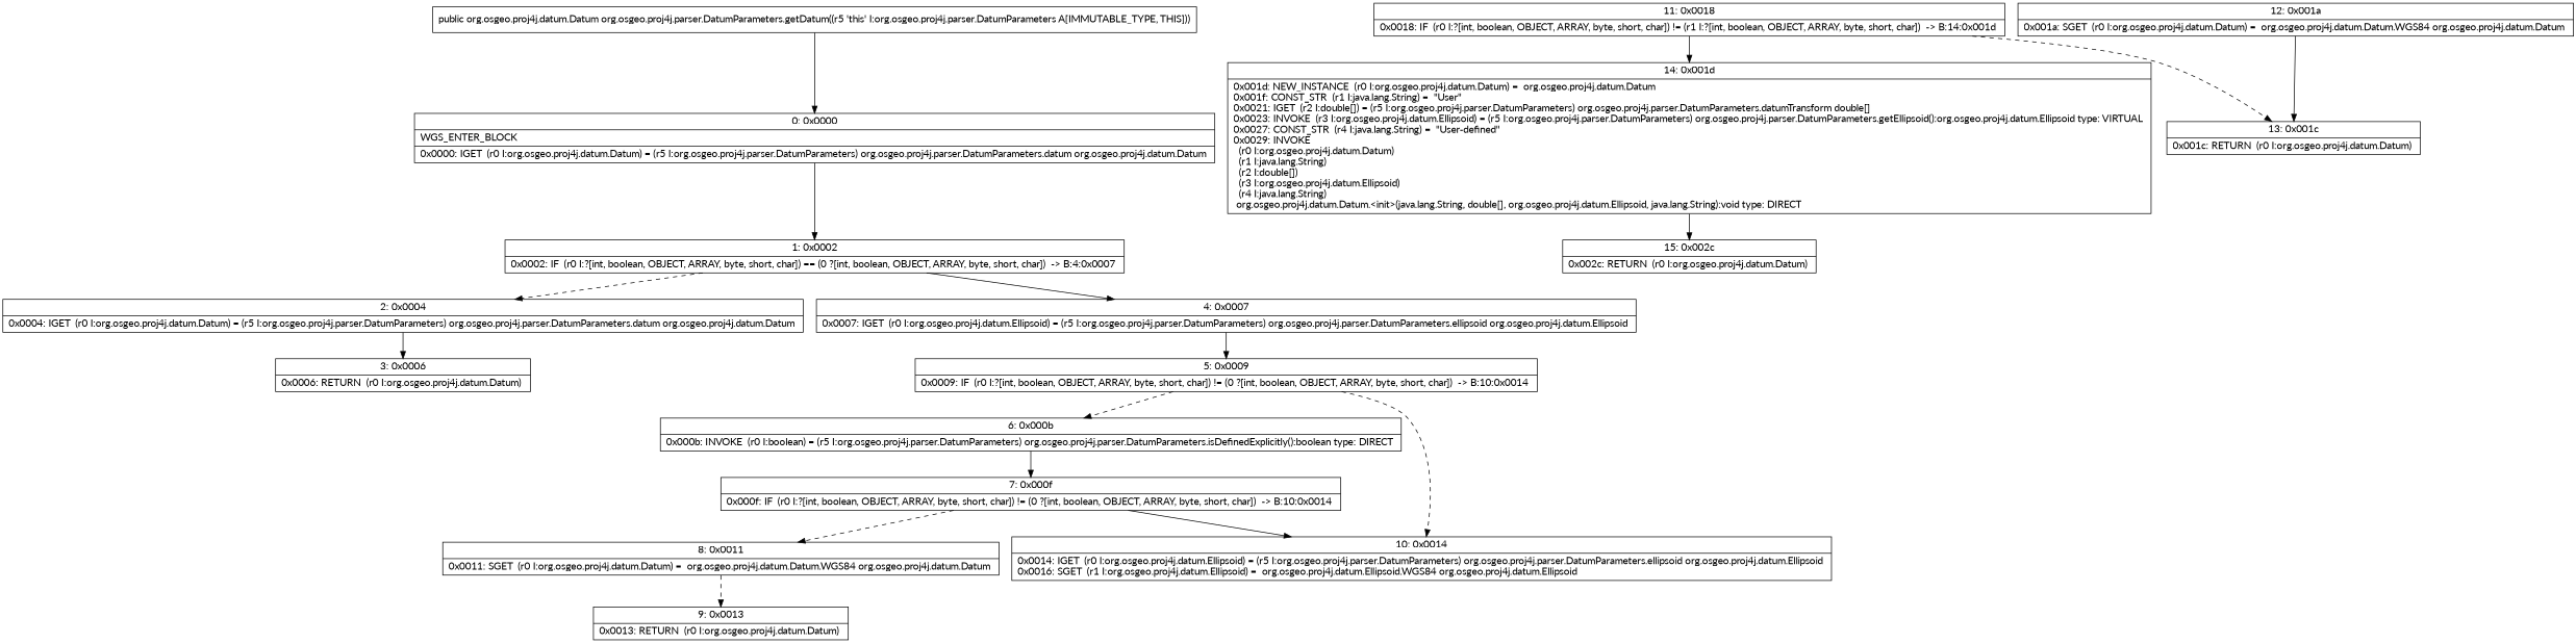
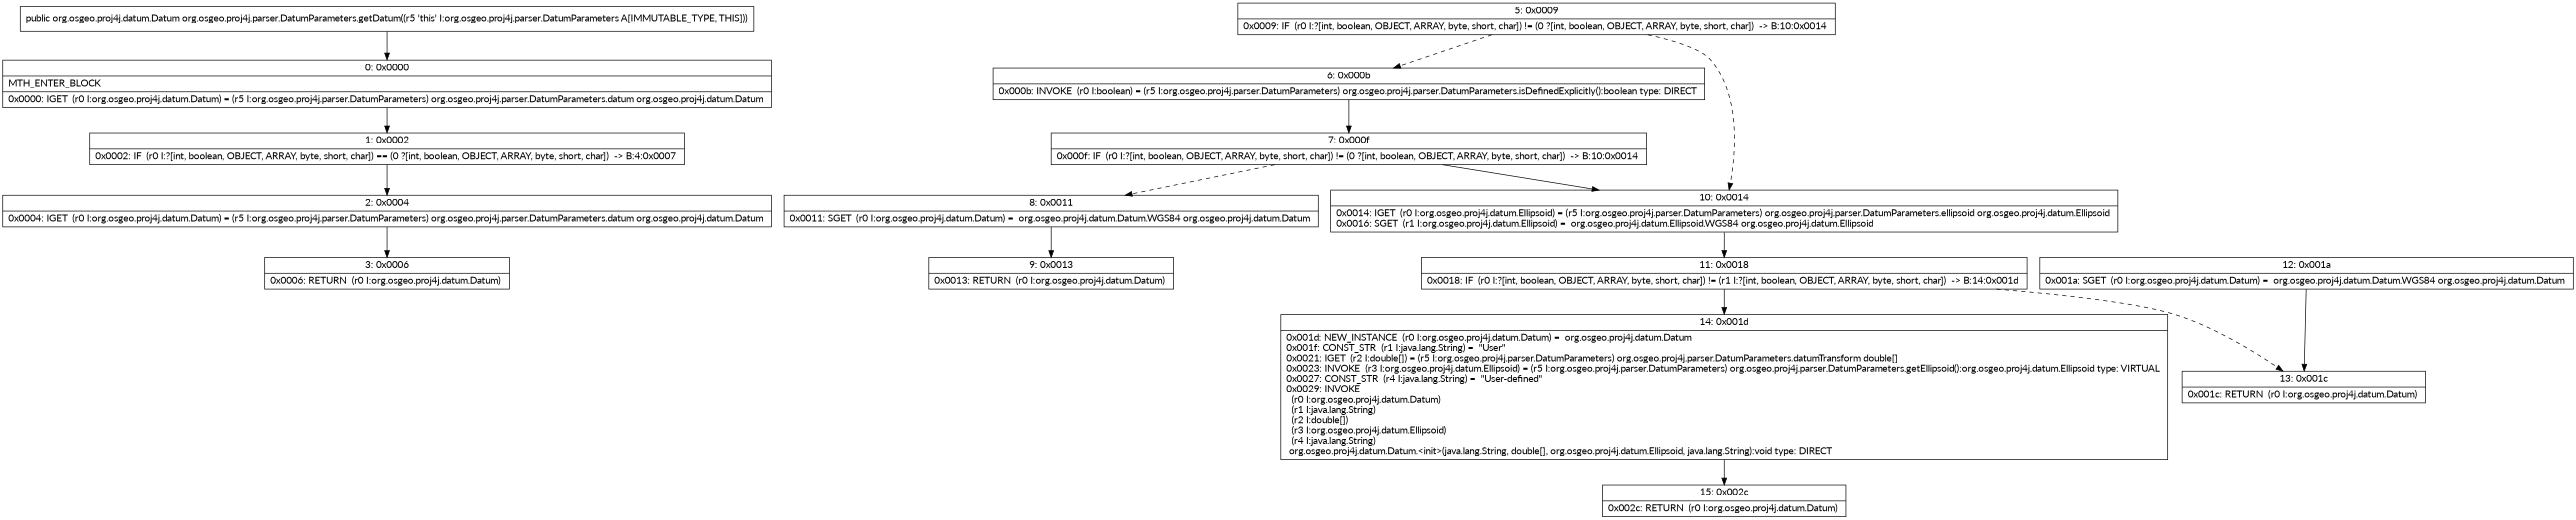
  digraph {
    fontname=Lato
    node [fontname=Lato shape=record]
    edge [fontname=Lato]
-   n1 [label="{0\:\ 0x0000|WGS_ENTER_BLOCK\l|0x0000: IGET  (r0 I:org.osgeo.proj4j.datum.Datum) = (r5 I:org.osgeo.proj4j.parser.DatumParameters) org.osgeo.proj4j.parser.DatumParameters.datum org.osgeo.proj4j.datum.Datum \l}"]
+   n1 [label="{0\:\ 0x0000|MTH_ENTER_BLOCK\l|0x0000: IGET  (r0 I:org.osgeo.proj4j.datum.Datum) = (r5 I:org.osgeo.proj4j.parser.DatumParameters) org.osgeo.proj4j.parser.DatumParameters.datum org.osgeo.proj4j.datum.Datum \l}"]
    n2 [label="{1\:\ 0x0002|0x0002: IF  (r0 I:?[int, boolean, OBJECT, ARRAY, byte, short, char]) == (0 ?[int, boolean, OBJECT, ARRAY, byte, short, char])  \-\> B:4:0x0007 \l}"]
    n3 [label="{2\:\ 0x0004|0x0004: IGET  (r0 I:org.osgeo.proj4j.datum.Datum) = (r5 I:org.osgeo.proj4j.parser.DatumParameters) org.osgeo.proj4j.parser.DatumParameters.datum org.osgeo.proj4j.datum.Datum \l}"]
-   n4 [label="{4\:\ 0x0007|0x0007: IGET  (r0 I:org.osgeo.proj4j.datum.Ellipsoid) = (r5 I:org.osgeo.proj4j.parser.DatumParameters) org.osgeo.proj4j.parser.DatumParameters.ellipsoid org.osgeo.proj4j.datum.Ellipsoid \l}"]
    n5 [label="{3\:\ 0x0006|0x0006: RETURN  (r0 I:org.osgeo.proj4j.datum.Datum) \l}"]
    n6 [label="{5\:\ 0x0009|0x0009: IF  (r0 I:?[int, boolean, OBJECT, ARRAY, byte, short, char]) != (0 ?[int, boolean, OBJECT, ARRAY, byte, short, char])  \-\> B:10:0x0014 \l}"]
    n7 [label="{6\:\ 0x000b|0x000b: INVOKE  (r0 I:boolean) = (r5 I:org.osgeo.proj4j.parser.DatumParameters) org.osgeo.proj4j.parser.DatumParameters.isDefinedExplicitly():boolean type: DIRECT \l}"]
    n8 [label="{10\:\ 0x0014|0x0014: IGET  (r0 I:org.osgeo.proj4j.datum.Ellipsoid) = (r5 I:org.osgeo.proj4j.parser.DatumParameters) org.osgeo.proj4j.parser.DatumParameters.ellipsoid org.osgeo.proj4j.datum.Ellipsoid \l0x0016: SGET  (r1 I:org.osgeo.proj4j.datum.Ellipsoid) =  org.osgeo.proj4j.datum.Ellipsoid.WGS84 org.osgeo.proj4j.datum.Ellipsoid \l}"]
    n9 [label="{7\:\ 0x000f|0x000f: IF  (r0 I:?[int, boolean, OBJECT, ARRAY, byte, short, char]) != (0 ?[int, boolean, OBJECT, ARRAY, byte, short, char])  \-\> B:10:0x0014 \l}"]
    n10 [label="{11\:\ 0x0018|0x0018: IF  (r0 I:?[int, boolean, OBJECT, ARRAY, byte, short, char]) != (r1 I:?[int, boolean, OBJECT, ARRAY, byte, short, char])  \-\> B:14:0x001d \l}"]
    n11 [label="{8\:\ 0x0011|0x0011: SGET  (r0 I:org.osgeo.proj4j.datum.Datum) =  org.osgeo.proj4j.datum.Datum.WGS84 org.osgeo.proj4j.datum.Datum \l}"]
    n12 [label="{9\:\ 0x0013|0x0013: RETURN  (r0 I:org.osgeo.proj4j.datum.Datum) \l}"]
    n13 [label="{14\:\ 0x001d|0x001d: NEW_INSTANCE  (r0 I:org.osgeo.proj4j.datum.Datum) =  org.osgeo.proj4j.datum.Datum \l0x001f: CONST_STR  (r1 I:java.lang.String) =  \"User\" \l0x0021: IGET  (r2 I:double[]) = (r5 I:org.osgeo.proj4j.parser.DatumParameters) org.osgeo.proj4j.parser.DatumParameters.datumTransform double[] \l0x0023: INVOKE  (r3 I:org.osgeo.proj4j.datum.Ellipsoid) = (r5 I:org.osgeo.proj4j.parser.DatumParameters) org.osgeo.proj4j.parser.DatumParameters.getEllipsoid():org.osgeo.proj4j.datum.Ellipsoid type: VIRTUAL \l0x0027: CONST_STR  (r4 I:java.lang.String) =  \"User\-defined\" \l0x0029: INVOKE  \l  (r0 I:org.osgeo.proj4j.datum.Datum)\l  (r1 I:java.lang.String)\l  (r2 I:double[])\l  (r3 I:org.osgeo.proj4j.datum.Ellipsoid)\l  (r4 I:java.lang.String)\l org.osgeo.proj4j.datum.Datum.\<init\>(java.lang.String, double[], org.osgeo.proj4j.datum.Ellipsoid, java.lang.String):void type: DIRECT \l}"]
    n14 [label="{13\:\ 0x001c|0x001c: RETURN  (r0 I:org.osgeo.proj4j.datum.Datum) \l}"]
    n15 [label="{12\:\ 0x001a|0x001a: SGET  (r0 I:org.osgeo.proj4j.datum.Datum) =  org.osgeo.proj4j.datum.Datum.WGS84 org.osgeo.proj4j.datum.Datum \l}"]
    n16 [label="{15\:\ 0x002c|0x002c: RETURN  (r0 I:org.osgeo.proj4j.datum.Datum) \l}"]
    n17 [label="{public org.osgeo.proj4j.datum.Datum org.osgeo.proj4j.parser.DatumParameters.getDatum((r5 'this' I:org.osgeo.proj4j.parser.DatumParameters A[IMMUTABLE_TYPE, THIS])) }"]
    n1 -> n2
-   n2 -> n3 [style=dashed]
-   n2 -> n4
+   n2 -> n3 [style=solid]
    n3 -> n5
-   n4 -> n6
    n6 -> n7 [style=dashed]
    n6 -> n8 [style=dashed]
    n7 -> n9
+   n8 -> n10
    n9 -> n8
    n9 -> n11 [style=dashed]
    n10 -> n13
    n10 -> n14 [style=dashed]
-   n11 -> n12 [style=dashed]
+   n11 -> n12
    n13 -> n16
    n15 -> n14
    n17 -> n1
  }
